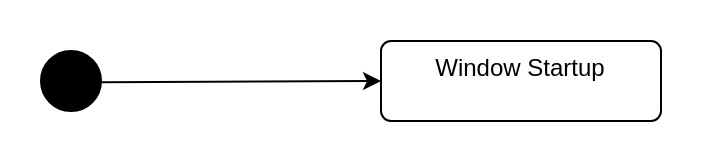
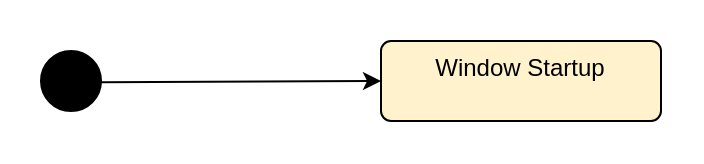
  <mxCell id="0" />
  <mxCell id="1" parent="0" />
  <mxCell id="2" style="edgeStyle=none;html=1;" edge="1" parent="1" source="3" target="4"><mxGeometry relative="1" as="geometry" /></mxCell>
  <mxCell id="3" value="" style="ellipse;fillColor=strokeColor;html=1;" vertex="1" parent="1"><mxGeometry x="20" y="25" width="30" height="30" as="geometry" /></mxCell>
- <mxCell id="4" value="Window Startup" style="html=1;align=center;verticalAlign=top;rounded=1;absoluteArcSize=1;arcSize=10;dashed=0;whiteSpace=wrap;" vertex="1" parent="1"><mxGeometry x="190" y="20" width="140" height="40" as="geometry" /></mxCell>
+ <mxCell id="4" value="Window Startup" style="html=1;align=center;verticalAlign=top;rounded=1;absoluteArcSize=1;arcSize=10;dashed=0;whiteSpace=wrap;fillColor=#fff2cc;" vertex="1" parent="1"><mxGeometry x="190" y="20" width="140" height="40" as="geometry" /></mxCell>
